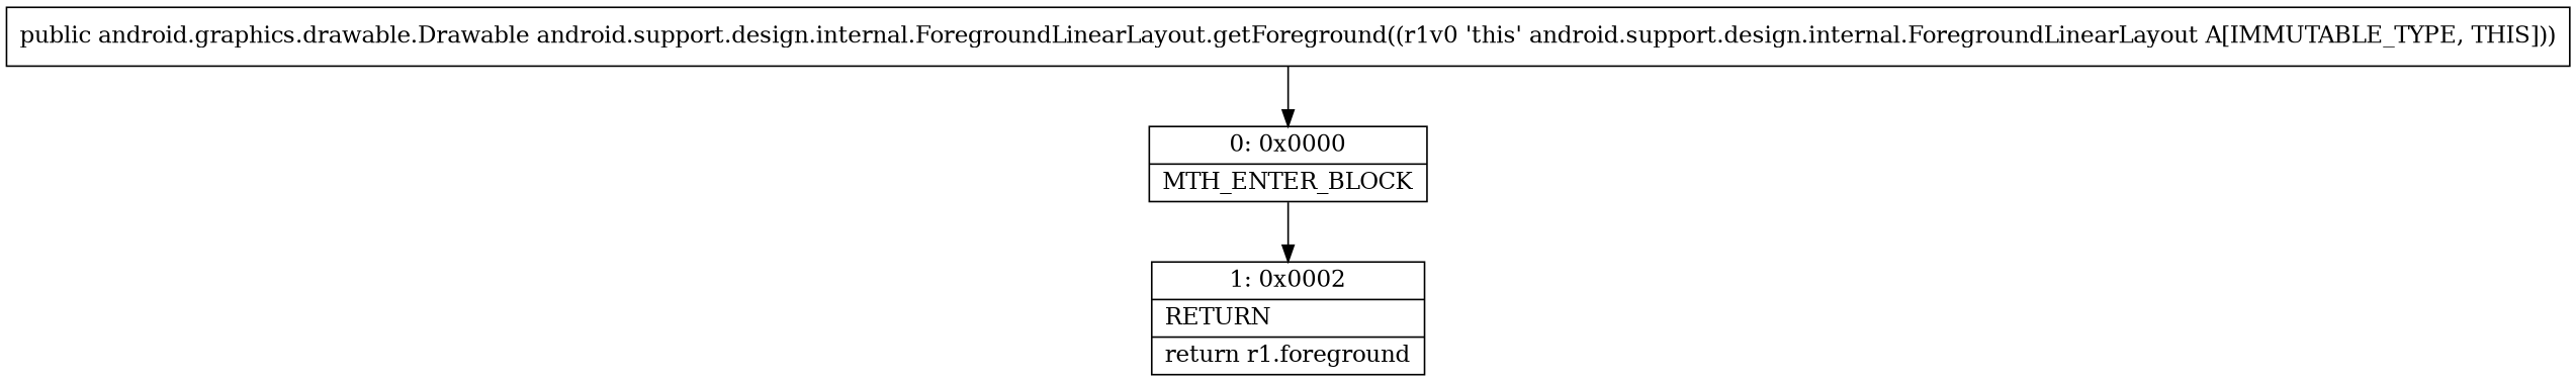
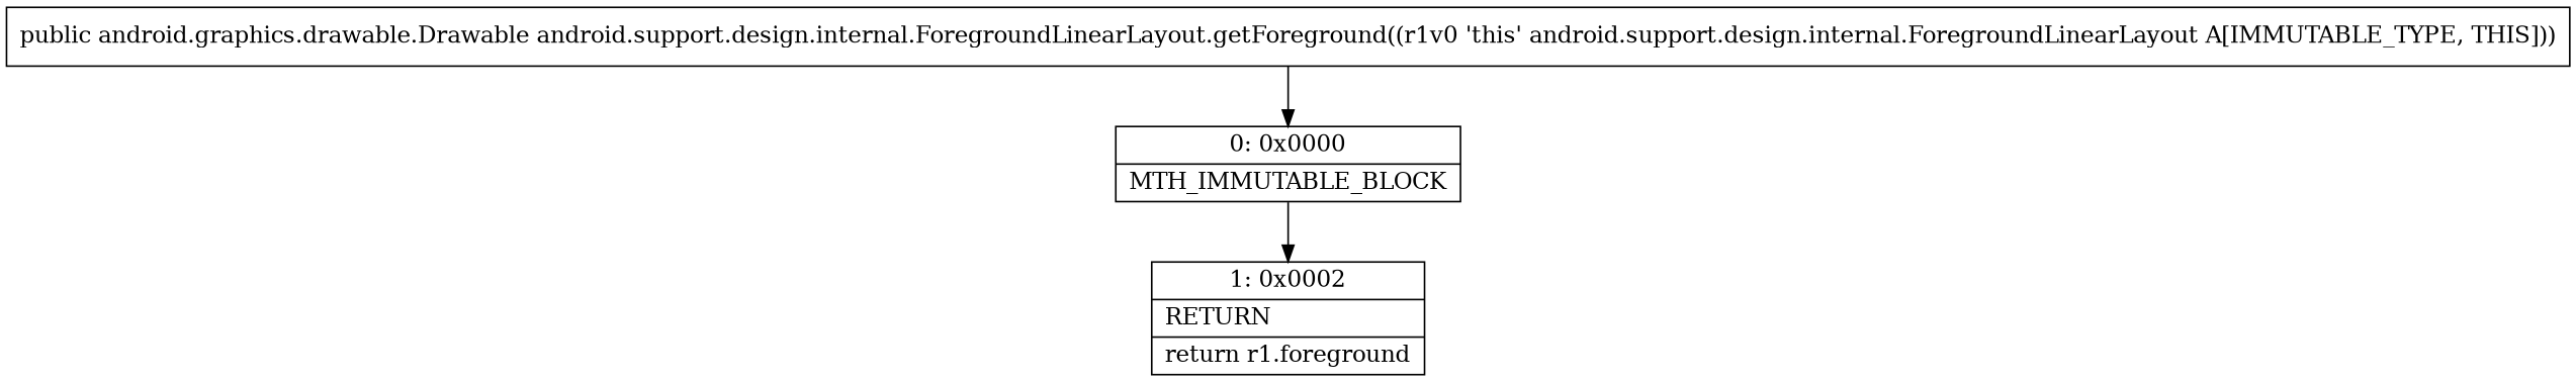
  digraph {
    node [shape=record]
-   n1 [label="{0\:\ 0x0000|MTH_ENTER_BLOCK\l}"]
+   n1 [label="{0\:\ 0x0000|MTH_IMMUTABLE_BLOCK\l}"]
    n2 [label="{1\:\ 0x0002|RETURN\l|return r1.foreground\l}"]
    n3 [label="{public android.graphics.drawable.Drawable android.support.design.internal.ForegroundLinearLayout.getForeground((r1v0 'this' android.support.design.internal.ForegroundLinearLayout A[IMMUTABLE_TYPE, THIS])) }"]
    n1 -> n2
    n3 -> n1
  }
